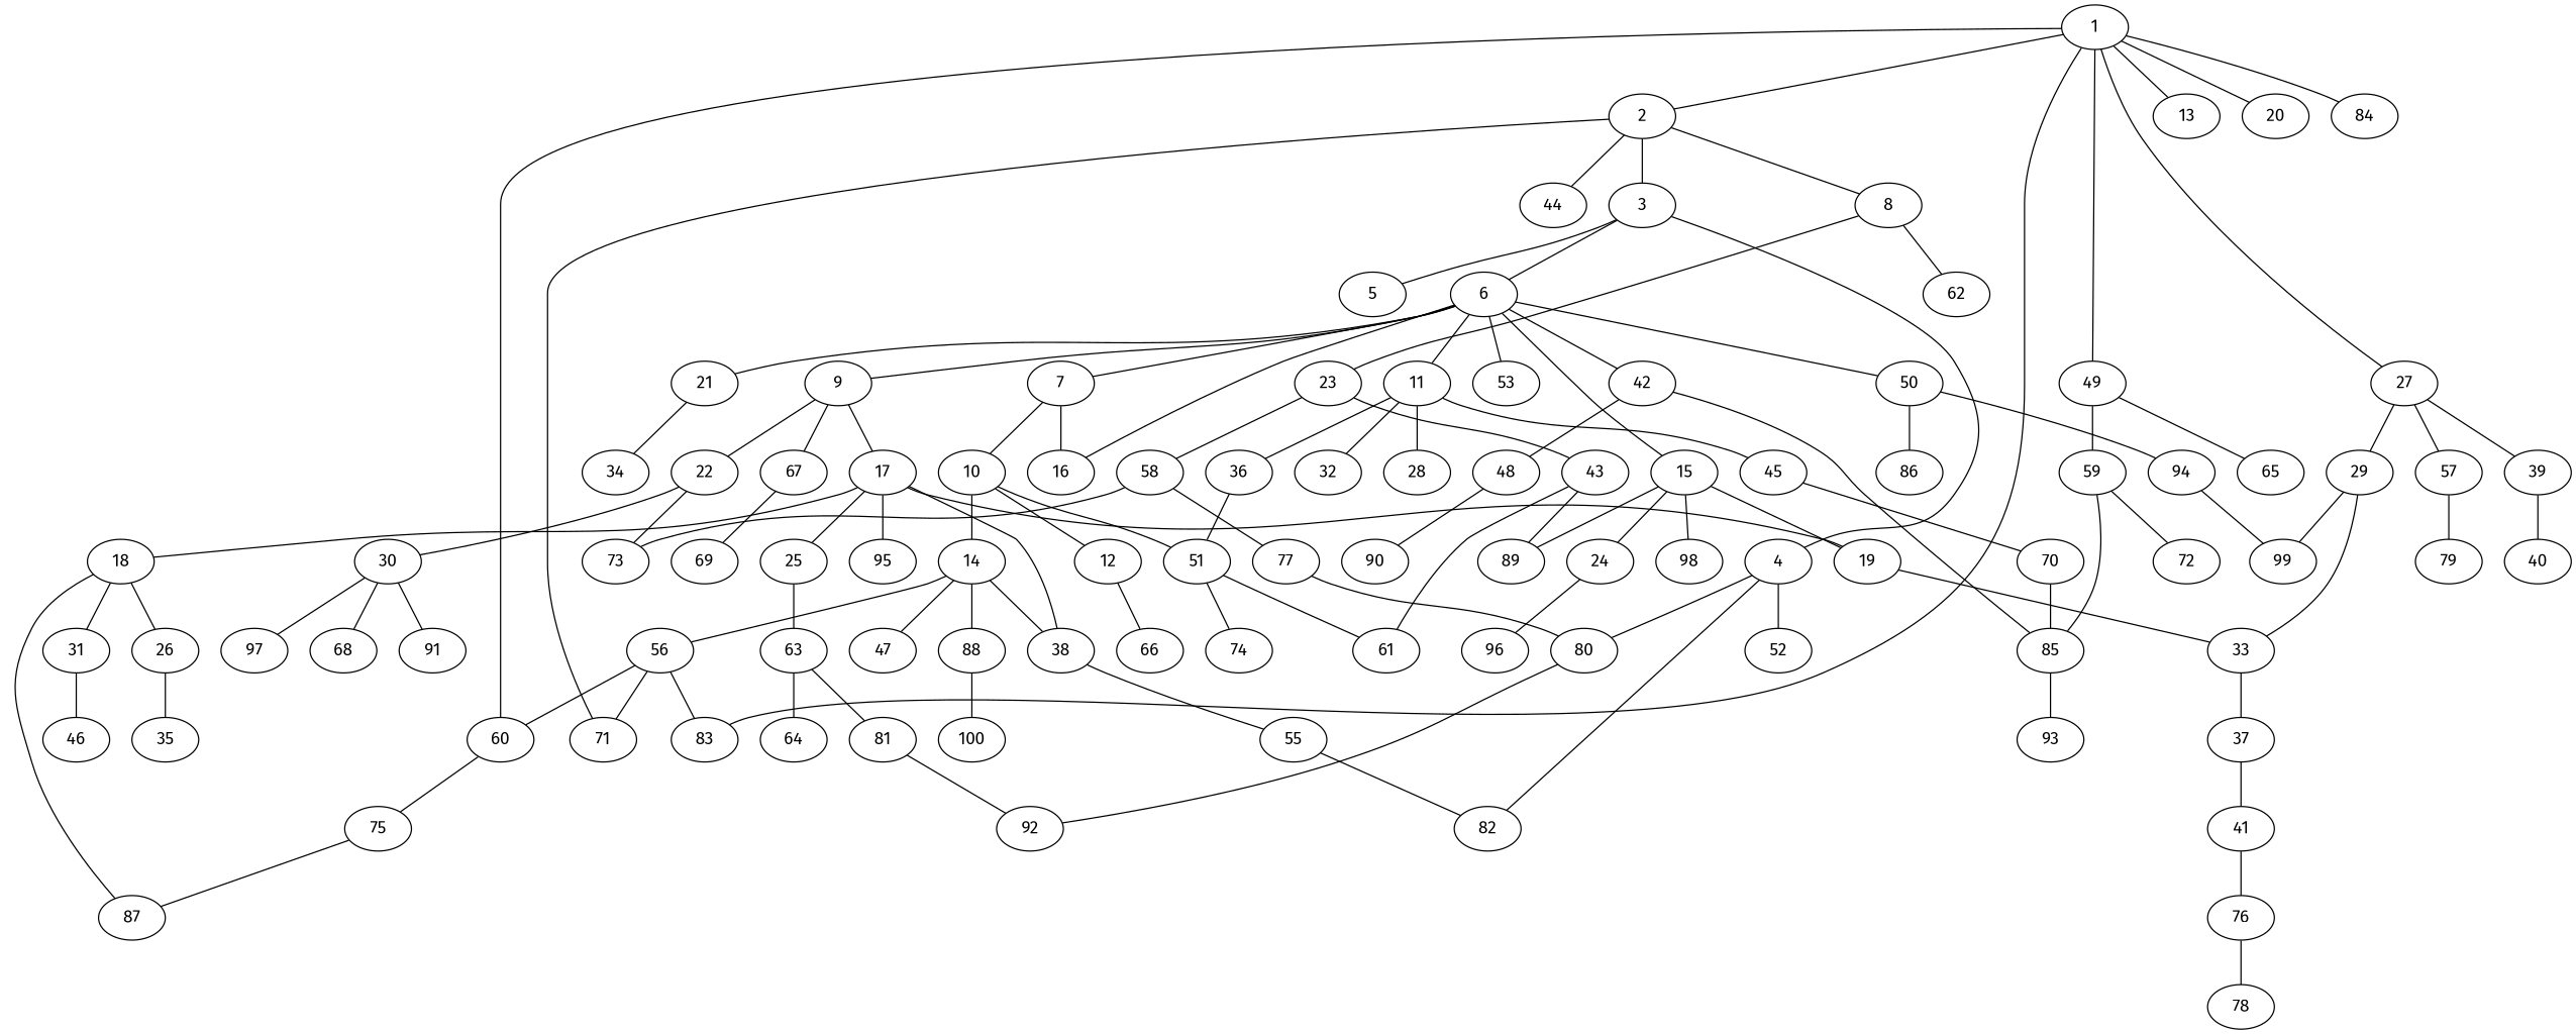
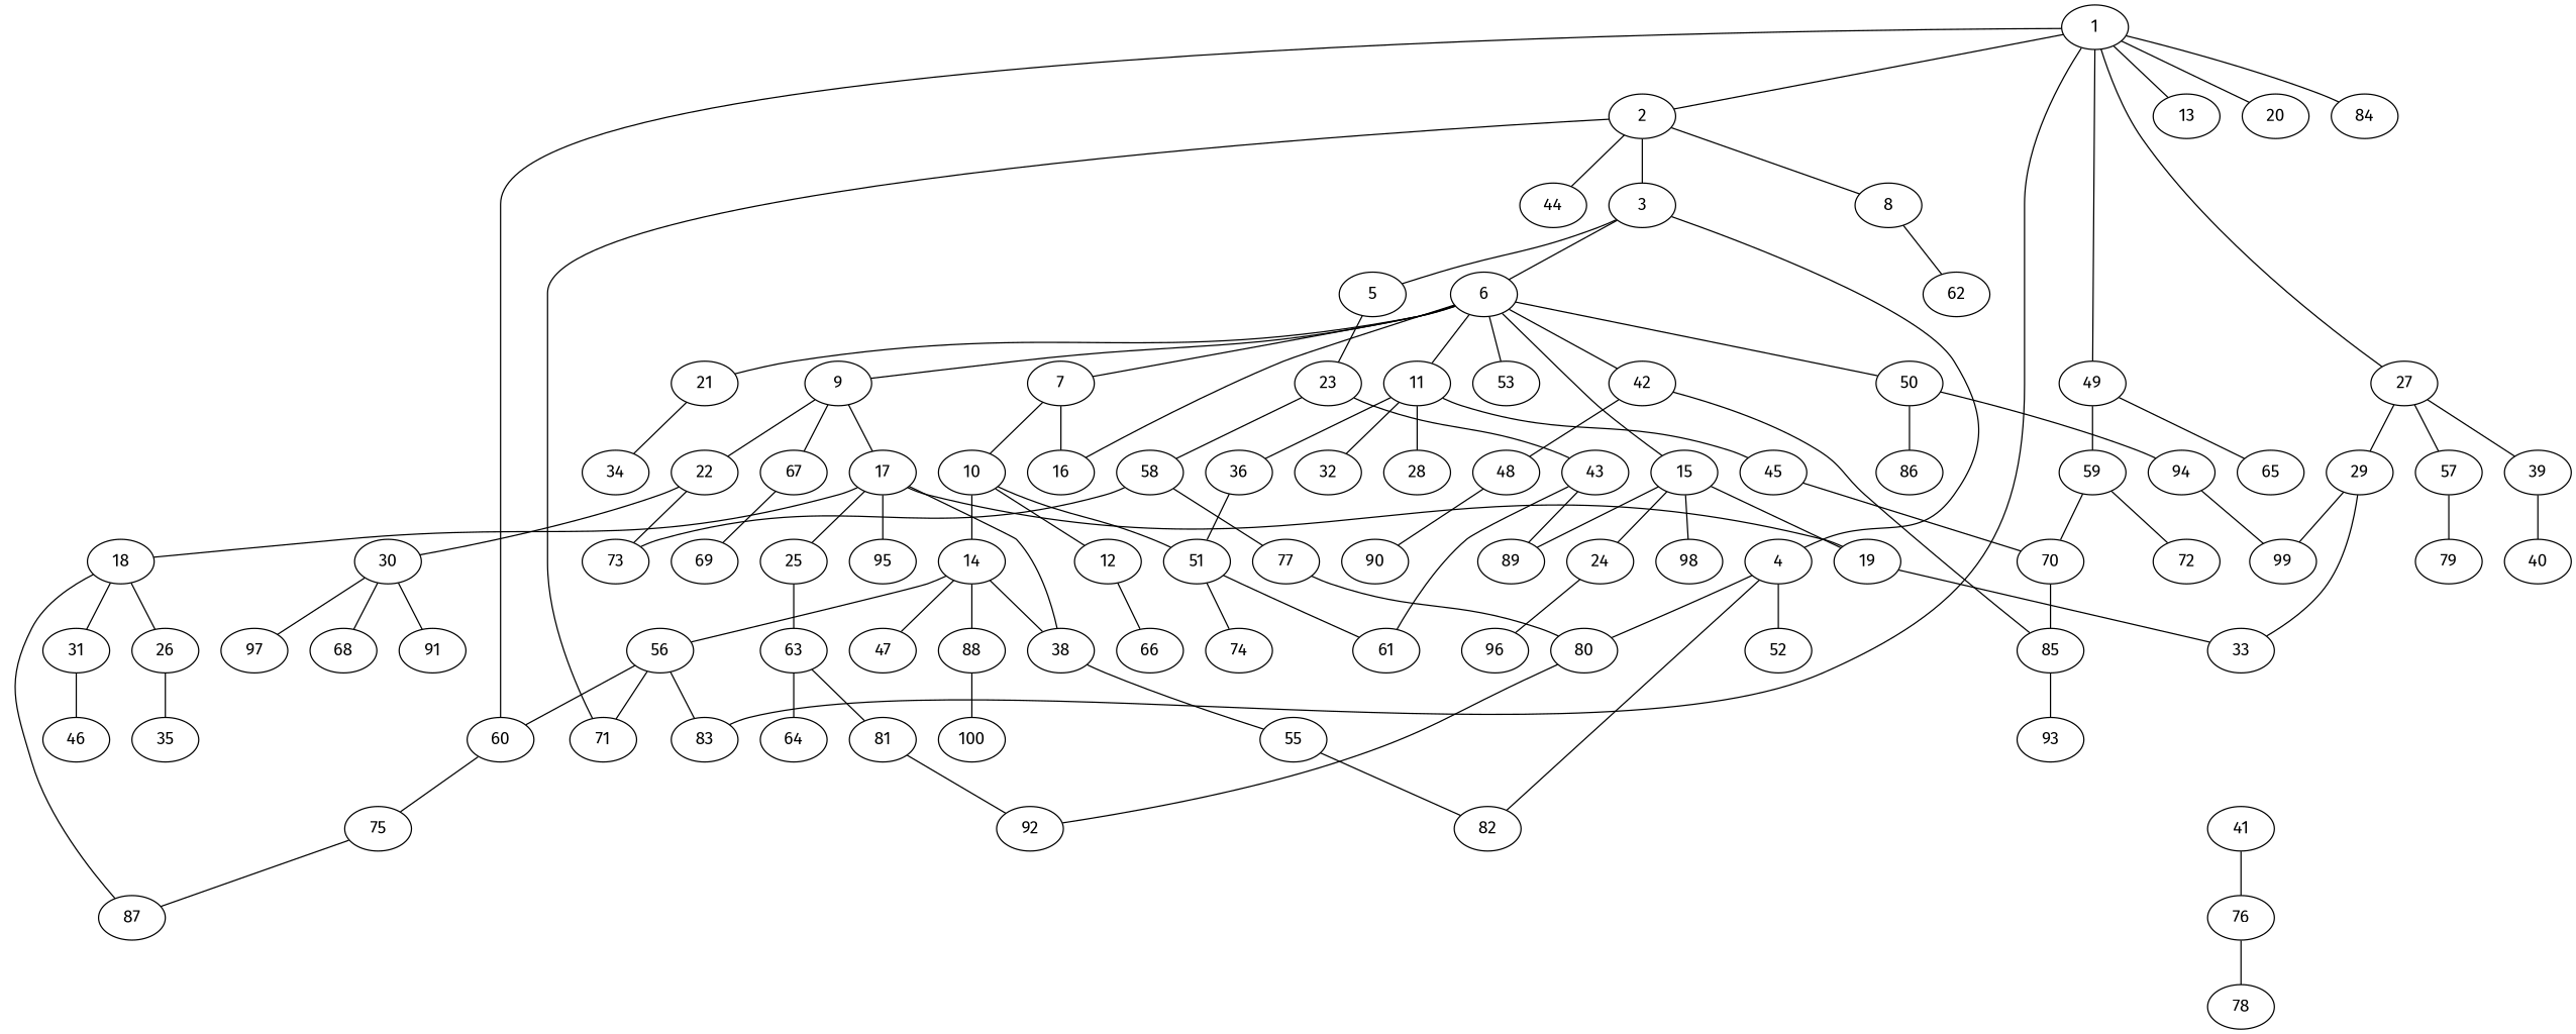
  graph {
    fontname="Fira Sans"
    node [fontname="Fira Sans"]
    edge [fontname="Fira Sans"]
    1
    2
    13
    20
    27
    49
    60
    83
    84
    3
    8
    44
    71
    29
    39
    57
    59
    65
    75
    4
    5
    6
    62
    33
    99
    40
    79
    85
    72
    87
    52
    80
    82
    23
    7
    9
    11
    15
    16
    21
    42
    50
    53
    92
    43
    58
    10
    17
    22
    67
    28
    32
    36
    45
    19
    24
    89
    98
    34
    48
    86
    94
    61
    73
    77
    12
    14
    51
    38
    18
    25
    95
    30
    69
    70
    96
    90
    93
    66
    47
    56
    88
    74
    55
    26
    31
    63
    68
    91
    97
    100
-   37
    35
    46
    64
    81
    41
    76
    78
    1 -- 2
    1 -- 13
    1 -- 20
    1 -- 27
    1 -- 49
    1 -- 60
    1 -- 83
    1 -- 84
    2 -- 3
    2 -- 8
    2 -- 44
    2 -- 71
    27 -- 29
    27 -- 39
    27 -- 57
    49 -- 59
    49 -- 65
    60 -- 75
    3 -- 4
    3 -- 5
    3 -- 6
    8 -- 62
    29 -- 33
    29 -- 99
    39 -- 40
    57 -- 79
-   59 -- 85
+   59 -- 70
    59 -- 72
    75 -- 87
    4 -- 52
    4 -- 80
    4 -- 82
-   8 -- 23
+   5 -- 23
    6 -- 7
    6 -- 9
    6 -- 11
    6 -- 15
    6 -- 16
    6 -- 21
    6 -- 42
    6 -- 50
    6 -- 53
-   33 -- 37
    85 -- 93
    80 -- 92
    23 -- 43
    23 -- 58
    7 -- 16
    7 -- 10
    9 -- 17
    9 -- 22
    9 -- 67
    11 -- 28
    11 -- 32
    11 -- 36
    11 -- 45
    15 -- 19
    15 -- 24
    15 -- 89
    15 -- 98
    21 -- 34
    42 -- 85
    42 -- 48
    50 -- 86
    50 -- 94
    43 -- 89
    43 -- 61
    58 -- 73
    58 -- 77
    10 -- 12
    10 -- 14
    10 -- 51
    17 -- 19
    17 -- 38
    17 -- 18
    17 -- 25
    17 -- 95
    22 -- 73
    22 -- 30
    67 -- 69
    36 -- 51
    45 -- 70
    19 -- 33
    24 -- 96
    48 -- 90
    94 -- 99
    77 -- 80
    12 -- 66
    14 -- 38
    14 -- 47
    14 -- 56
    14 -- 88
    51 -- 61
    51 -- 74
    38 -- 55
    18 -- 87
    18 -- 26
    18 -- 31
    25 -- 63
    30 -- 68
    30 -- 91
    30 -- 97
    70 -- 85
    56 -- 60
    56 -- 83
    56 -- 71
    88 -- 100
    55 -- 82
    26 -- 35
    31 -- 46
    63 -- 64
    63 -- 81
-   37 -- 41
    81 -- 92
    41 -- 76
    76 -- 78
  }
